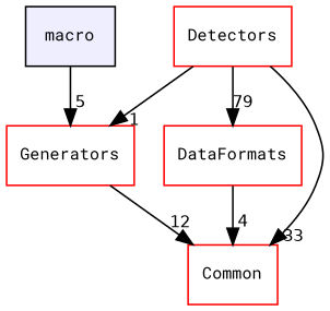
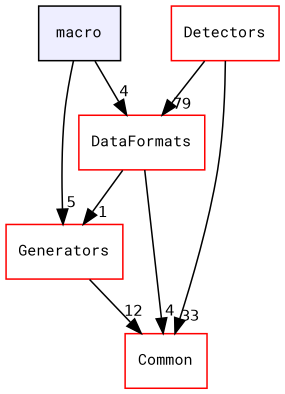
  digraph {
    compound=true
    fontname="Roboto Mono"
    node [fontname="Roboto Mono" fontsize=10 shape=box color=red]
    edge [fontname="Roboto Mono" headlabel=4 labeldistance=1.5 labelfontname=Helvetica labelfontsize=10]
    n1 [fillcolor="#eeeeff" label=macro pencolor=black style=filled color=""]
    n2 [label=Generators]
    n3 [label=DataFormats]
    n4 [label=Common]
    n5 [label=Detectors]
    n1 -> n2 [headlabel=5]
+   n1 -> n3
    n2 -> n4 [headlabel=12]
    n3 -> n4
-   n5 -> n2 [headlabel=1]
+   n3 -> n2 [headlabel=1]
    n5 -> n3 [headlabel=79]
    n5 -> n4 [headlabel=33]
  }
